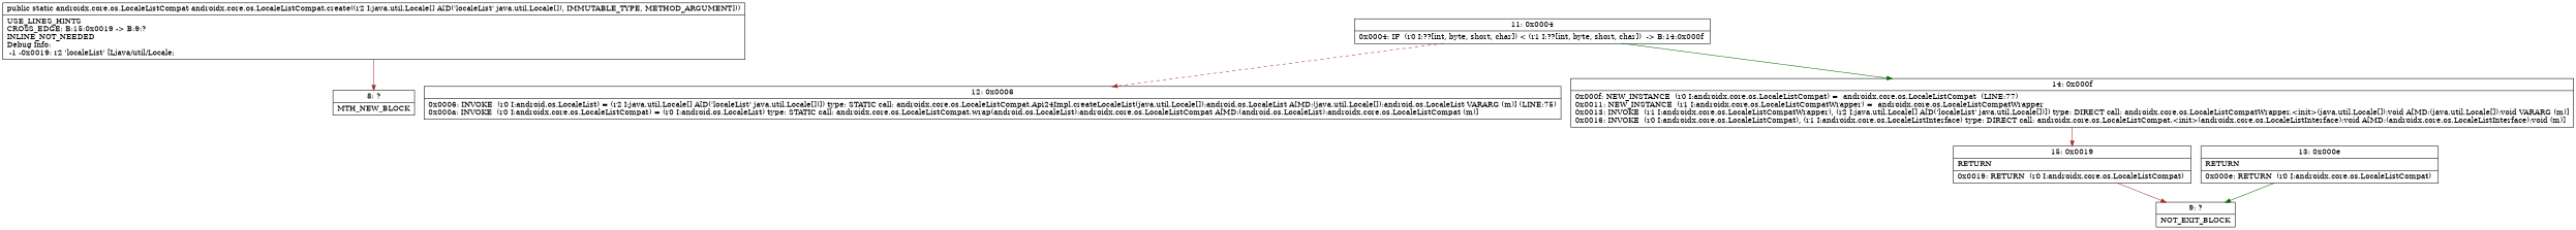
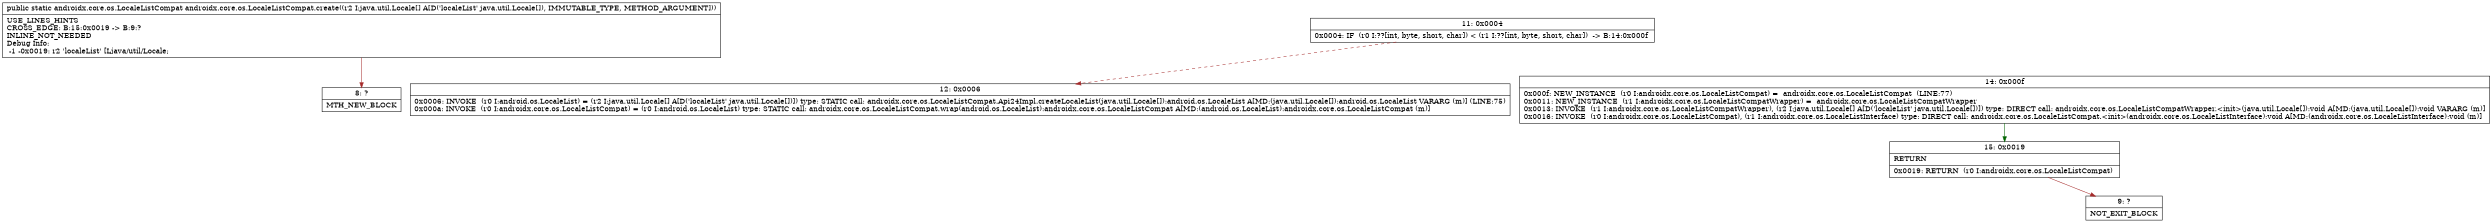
  digraph {
    node [shape=record]
    edge [color=brown]
    n1 [label="{8\:\ ?|MTH_NEW_BLOCK\l}"]
    n2 [label="{11\:\ 0x0004|0x0004: IF  (r0 I:??[int, byte, short, char]) \< (r1 I:??[int, byte, short, char])  \-\> B:14:0x000f \l}"]
    n3 [label="{12\:\ 0x0006|0x0006: INVOKE  (r0 I:android.os.LocaleList) = (r2 I:java.util.Locale[] A[D('localeList' java.util.Locale[])]) type: STATIC call: androidx.core.os.LocaleListCompat.Api24Impl.createLocaleList(java.util.Locale[]):android.os.LocaleList A[MD:(java.util.Locale[]):android.os.LocaleList VARARG (m)] (LINE:75)\l0x000a: INVOKE  (r0 I:androidx.core.os.LocaleListCompat) = (r0 I:android.os.LocaleList) type: STATIC call: androidx.core.os.LocaleListCompat.wrap(android.os.LocaleList):androidx.core.os.LocaleListCompat A[MD:(android.os.LocaleList):androidx.core.os.LocaleListCompat (m)]\l}"]
    n4 [label="{14\:\ 0x000f|0x000f: NEW_INSTANCE  (r0 I:androidx.core.os.LocaleListCompat) =  androidx.core.os.LocaleListCompat  (LINE:77)\l0x0011: NEW_INSTANCE  (r1 I:androidx.core.os.LocaleListCompatWrapper) =  androidx.core.os.LocaleListCompatWrapper \l0x0013: INVOKE  (r1 I:androidx.core.os.LocaleListCompatWrapper), (r2 I:java.util.Locale[] A[D('localeList' java.util.Locale[])]) type: DIRECT call: androidx.core.os.LocaleListCompatWrapper.\<init\>(java.util.Locale[]):void A[MD:(java.util.Locale[]):void VARARG (m)]\l0x0016: INVOKE  (r0 I:androidx.core.os.LocaleListCompat), (r1 I:androidx.core.os.LocaleListInterface) type: DIRECT call: androidx.core.os.LocaleListCompat.\<init\>(androidx.core.os.LocaleListInterface):void A[MD:(androidx.core.os.LocaleListInterface):void (m)]\l}"]
    n5 [label="{15\:\ 0x0019|RETURN\l|0x0019: RETURN  (r0 I:androidx.core.os.LocaleListCompat) \l}"]
-   n6 [label="{13\:\ 0x000e|RETURN\l|0x000e: RETURN  (r0 I:androidx.core.os.LocaleListCompat) \l}"]
    n7 [label="{9\:\ ?|NOT_EXIT_BLOCK\l}"]
    n8 [label="{public static androidx.core.os.LocaleListCompat androidx.core.os.LocaleListCompat.create((r2 I:java.util.Locale[] A[D('localeList' java.util.Locale[]), IMMUTABLE_TYPE, METHOD_ARGUMENT]))  | USE_LINES_HINTS\lCROSS_EDGE: B:15:0x0019 \-\> B:9:?\lINLINE_NOT_NEEDED\lDebug Info:\l  \-1 \-0x0019: r2 'localeList' [Ljava\/util\/Locale;\l}"]
    n2 -> n3 [style=dashed]
-   n2 -> n4 [color=darkgreen]
-   n4 -> n5
+   n4 -> n5 [color=darkgreen]
    n5 -> n7
-   n6 -> n7 [color=darkgreen]
    n8 -> n1
  }
